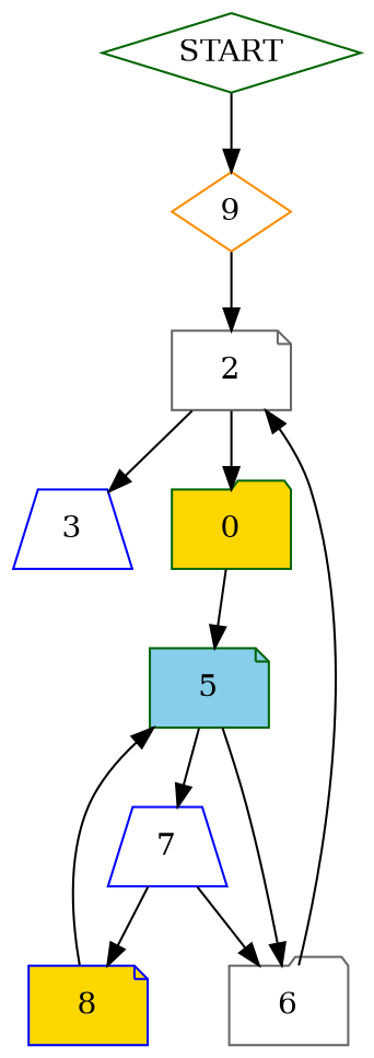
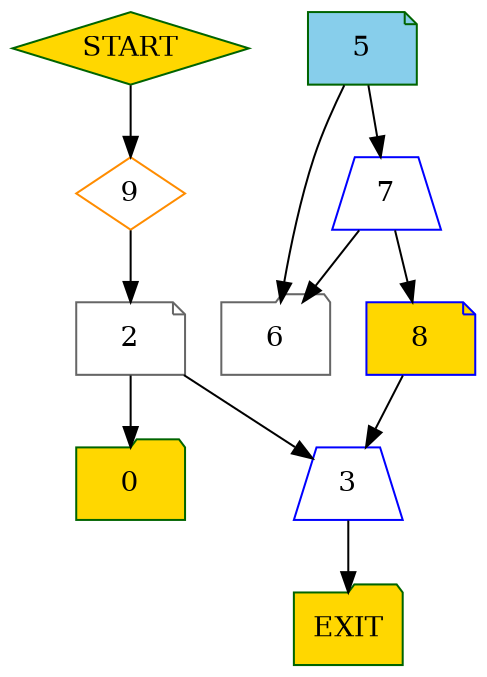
  digraph {
    node [color=darkgreen fillcolor=white shape=note style=filled]
-   n1 [label=START shape=diamond]
+   n1 [fillcolor=gold label=START shape=diamond]
    n2 [color=darkorange label=9 shape=diamond]
    2 [color=gray40]
+   n4 [fillcolor=gold label=EXIT shape=folder]
    3 [color=blue shape=trapezium]
    n6 [fillcolor=gold label=0 shape=folder]
    5 [fillcolor=skyblue]
    6 [color=gray40 shape=folder]
    7 [color=blue shape=trapezium]
    8 [color=blue fillcolor=gold]
    n1 -> n2
    n2 -> 2
    2 -> 3
    2 -> n6
-   n6 -> 5
+   3 -> n4
    5 -> 6
    5 -> 7
-   6 -> 2
    7 -> 6
    7 -> 8
-   8 -> 5
+   8 -> 3
  }
